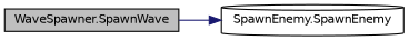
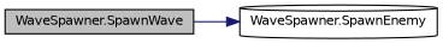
  digraph {
    rankdir=LR
    node [color=black fontname=Helvetica fontsize=10 style=filled]
    n1 [fillcolor=grey75 fontcolor=black height=0.2 label="WaveSpawner.SpawnWave" shape=box width=0.4]
-   n2 [fillcolor=white height=0.2 label="SpawnEnemy.SpawnEnemy" shape=cylinder width=0.4]
+   n2 [fillcolor=white height=0.2 label="WaveSpawner.SpawnEnemy" shape=cylinder width=0.4]
    n1 -> n2 [color=midnightblue fontname=Helvetica fontsize=10 labelfontname=Helvetica labelfontsize=10 style=solid]
  }
